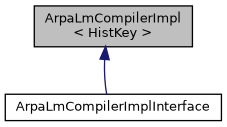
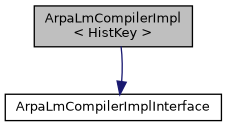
  digraph {
    node [color=black fontname=Helvetica fontsize=10 shape=record style=filled]
    n1 [fillcolor=grey75 fontcolor=black height=0.2 label="ArpaLmCompilerImpl\l\< HistKey \>" width=0.4]
    n2 [fillcolor=white height=0.2 label=ArpaLmCompilerImplInterface width=0.4]
-   n1 -> n2 [color=midnightblue dir=back fontname=Helvetica fontsize=10 labelfontname=Helvetica labelfontsize=10 style=solid]
+   n2 -> n1 [color=midnightblue dir=back fontname=Helvetica fontsize=10 labelfontname=Helvetica labelfontsize=10 style=solid]
  }
